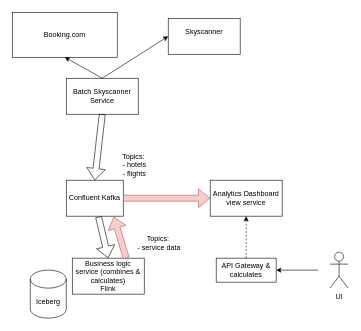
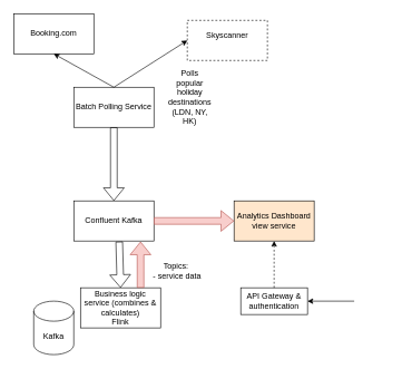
  <mxCell id="0" />
  <mxCell id="1" parent="0" />
- <mxCell id="2" value="UI" style="shape=umlActor;verticalLabelPosition=bottom;verticalAlign=top;html=1;outlineConnect=0;" parent="1" vertex="1"><mxGeometry x="550" y="420" width="30" height="60" as="geometry" /></mxCell>
- <mxCell id="3" value="Batch Skyscanner Service" style="rounded=0;whiteSpace=wrap;html=1;" parent="1" vertex="1"><mxGeometry x="110" y="130" width="120" height="60" as="geometry" /></mxCell>
+ <mxCell id="3" value="Batch Polling Service" style="rounded=0;whiteSpace=wrap;html=1;" parent="1" vertex="1"><mxGeometry x="110" y="130" width="120" height="60" as="geometry" /></mxCell>
  <mxCell id="4" value="" style="endArrow=classic;html=1;rounded=0;entryX=0;entryY=0.5;entryDx=0;entryDy=0;" parent="1" target="5" edge="1"><mxGeometry width="50" height="50" relative="1" as="geometry"><mxPoint x="170" y="130" as="sourcePoint" /><mxPoint x="250" y="60" as="targetPoint" /></mxGeometry></mxCell>
- <mxCell id="5" value="Skyscanner&lt;div&gt;&lt;br&gt;&lt;/div&gt;" style="rounded=0;whiteSpace=wrap;html=1;" parent="1" vertex="1"><mxGeometry x="280" y="30" width="120" height="60" as="geometry" /></mxCell>
- <mxCell id="6" value="Booking.com" style="rounded=0;whiteSpace=wrap;html=1;" parent="1" vertex="1"><mxGeometry x="20" y="20" width="175" height="75" as="geometry" /></mxCell>
+ <mxCell id="5" value="Skyscanner&lt;div&gt;&lt;br&gt;&lt;/div&gt;" style="rounded=0;whiteSpace=wrap;html=1;dashed=1;" parent="1" vertex="1"><mxGeometry x="280" y="30" width="120" height="60" as="geometry" /></mxCell>
+ <mxCell id="6" value="Booking.com" style="rounded=0;whiteSpace=wrap;html=1;" parent="1" vertex="1"><mxGeometry x="20" y="20" width="120" height="60" as="geometry" /></mxCell>
  <mxCell id="7" value="" style="endArrow=classic;html=1;rounded=0;entryX=0.5;entryY=1;entryDx=0;entryDy=0;exitX=0.5;exitY=0;exitDx=0;exitDy=0;" parent="1" source="3" target="6" edge="1"><mxGeometry width="50" height="50" relative="1" as="geometry"><mxPoint x="180" y="140" as="sourcePoint" /><mxPoint x="260" y="70" as="targetPoint" /></mxGeometry></mxCell>
  <mxCell id="8" value="" style="shape=flexArrow;endArrow=classic;html=1;rounded=0;exitX=0.5;exitY=1;exitDx=0;exitDy=0;entryX=0.5;entryY=0;entryDx=0;entryDy=0;" parent="1" source="3" target="9" edge="1"><mxGeometry width="50" height="50" relative="1" as="geometry"><mxPoint x="290" y="210" as="sourcePoint" /><mxPoint x="430" y="160" as="targetPoint" /></mxGeometry></mxCell>
- <mxCell id="9" value="Confluent Kafka" style="rounded=0;whiteSpace=wrap;html=1;" parent="1" vertex="1"><mxGeometry x="110" y="300" width="95" height="60" as="geometry" /></mxCell>
+ <mxCell id="9" value="Confluent Kafka" style="rounded=0;whiteSpace=wrap;html=1;" parent="1" vertex="1"><mxGeometry x="110" y="300" width="120" height="60" as="geometry" /></mxCell>
  <mxCell id="10" value="" style="shape=flexArrow;endArrow=classic;html=1;rounded=0;exitX=0.567;exitY=1.017;exitDx=0;exitDy=0;exitPerimeter=0;entryX=0.5;entryY=0;entryDx=0;entryDy=0;" parent="1" source="9" target="11" edge="1"><mxGeometry width="50" height="50" relative="1" as="geometry"><mxPoint x="190" y="420" as="sourcePoint" /><mxPoint x="180" y="430" as="targetPoint" /></mxGeometry></mxCell>
  <mxCell id="11" value="Business logic service (combines &amp;amp; calculates)&lt;div&gt;Flink&lt;/div&gt;" style="rounded=0;whiteSpace=wrap;html=1;" parent="1" vertex="1"><mxGeometry x="120" y="430" width="120" height="60" as="geometry" /></mxCell>
- <mxCell id="12" value="Iceberg" style="shape=cylinder3;whiteSpace=wrap;html=1;boundedLbl=1;backgroundOutline=1;size=15;" parent="1" vertex="1"><mxGeometry x="50" y="450" width="60" height="80" as="geometry" /></mxCell>
+ <mxCell id="12" value="Kafka" style="shape=cylinder3;whiteSpace=wrap;html=1;boundedLbl=1;backgroundOutline=1;size=15;" parent="1" vertex="1"><mxGeometry x="50" y="450" width="60" height="80" as="geometry" /></mxCell>
  <mxCell id="13" value="" style="endArrow=classic;html=1;rounded=0;" parent="1" edge="1"><mxGeometry width="50" height="50" relative="1" as="geometry"><mxPoint x="530" y="450" as="sourcePoint" /><mxPoint x="460" y="450" as="targetPoint" /></mxGeometry></mxCell>
- <mxCell id="14" value="&lt;div&gt;Analytics Dashboard view service&lt;/div&gt;" style="rounded=0;whiteSpace=wrap;html=1;" parent="1" vertex="1"><mxGeometry x="350" y="300" width="120" height="60" as="geometry" /></mxCell>
- <mxCell id="16" value="Topics:&amp;nbsp;&lt;br&gt;- hotels&lt;br&gt;- flights" style="text;html=1;align=center;verticalAlign=middle;whiteSpace=wrap;rounded=0;" parent="1" vertex="1"><mxGeometry x="194" y="260" width="60" height="30" as="geometry" /></mxCell>
- <mxCell id="17" value="API Gateway &amp;amp; calculates" style="rounded=0;whiteSpace=wrap;html=1;" parent="1" vertex="1"><mxGeometry x="360" y="430" width="100" height="40" as="geometry" /></mxCell>
+ <mxCell id="14" value="&lt;div&gt;Analytics Dashboard view service&lt;/div&gt;" style="rounded=0;whiteSpace=wrap;html=1;fillColor=#ffe6cc;" parent="1" vertex="1"><mxGeometry x="350" y="300" width="120" height="60" as="geometry" /></mxCell>
+ <mxCell id="15" value="Polls popular holiday destinations (LDN, NY, HK)" style="text;html=1;align=center;verticalAlign=middle;whiteSpace=wrap;rounded=0;" parent="1" vertex="1"><mxGeometry x="254" y="130" width="60" height="30" as="geometry" /></mxCell>
+ <mxCell id="17" value="API Gateway &amp;amp; authentication" style="rounded=0;whiteSpace=wrap;html=1;" parent="1" vertex="1"><mxGeometry x="360" y="430" width="100" height="40" as="geometry" /></mxCell>
  <mxCell id="18" value="" style="endArrow=classic;html=1;rounded=0;entryX=0.5;entryY=1;entryDx=0;entryDy=0;exitX=0.5;exitY=0;exitDx=0;exitDy=0;dashed=1;" parent="1" source="17" target="14" edge="1"><mxGeometry width="50" height="50" relative="1" as="geometry"><mxPoint x="290" y="360" as="sourcePoint" /><mxPoint x="340" y="310" as="targetPoint" /></mxGeometry></mxCell>
  <mxCell id="19" value="" style="shape=flexArrow;endArrow=classic;html=1;rounded=0;exitX=1;exitY=0.5;exitDx=0;exitDy=0;entryX=0;entryY=0.5;entryDx=0;entryDy=0;fontStyle=1;fillColor=#f8cecc;strokeColor=#b85450;" parent="1" source="9" target="14" edge="1"><mxGeometry width="50" height="50" relative="1" as="geometry"><mxPoint x="188" y="371" as="sourcePoint" /><mxPoint x="190" y="440" as="targetPoint" /></mxGeometry></mxCell>
  <mxCell id="20" value="" style="shape=flexArrow;endArrow=classic;html=1;rounded=0;entryX=0.833;entryY=1.017;entryDx=0;entryDy=0;entryPerimeter=0;exitX=0.75;exitY=0;exitDx=0;exitDy=0;fillColor=#f8cecc;strokeColor=#b85450;" parent="1" source="11" target="9" edge="1"><mxGeometry width="50" height="50" relative="1" as="geometry"><mxPoint x="190" y="430" as="sourcePoint" /><mxPoint x="240" y="380" as="targetPoint" /></mxGeometry></mxCell>
  <mxCell id="21" value="Topics:&amp;nbsp;&lt;br&gt;- service data" style="text;html=1;align=center;verticalAlign=middle;whiteSpace=wrap;rounded=0;" parent="1" vertex="1"><mxGeometry x="220" y="390" width="90" height="30" as="geometry" /></mxCell>
